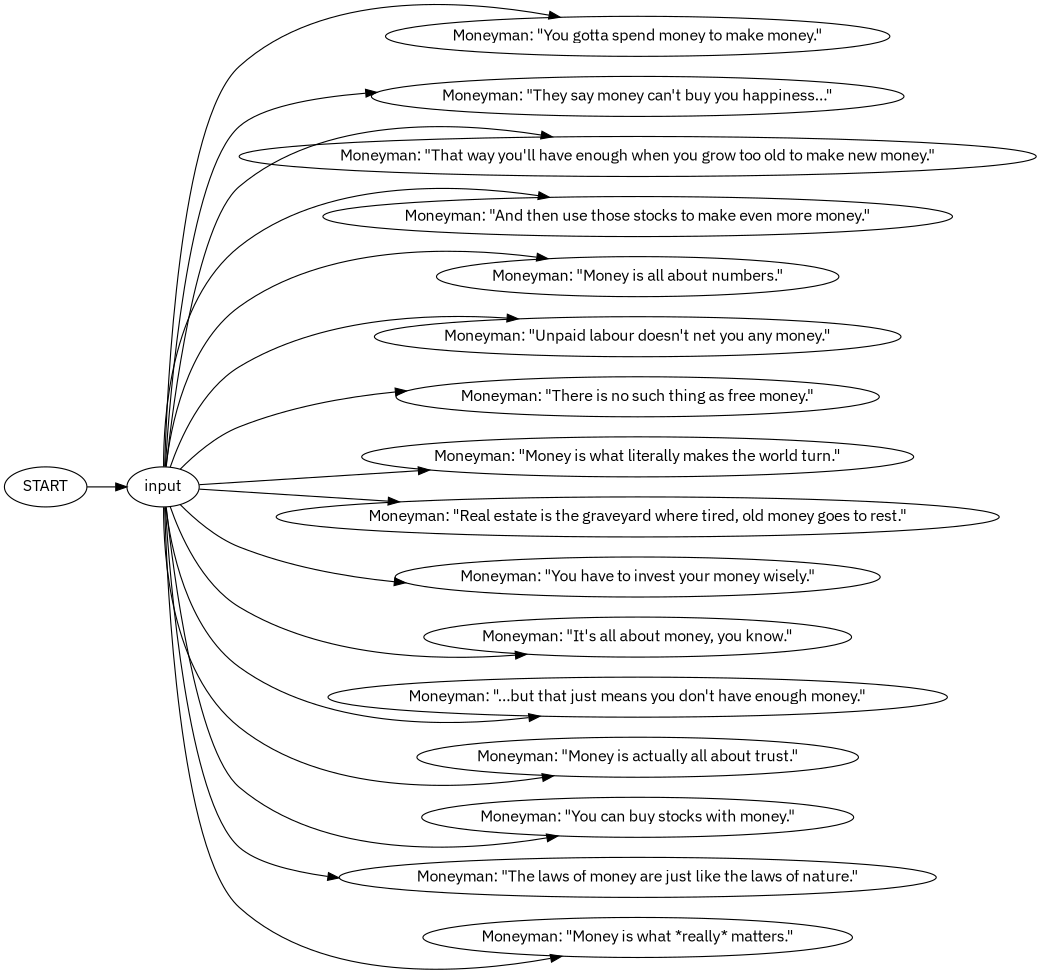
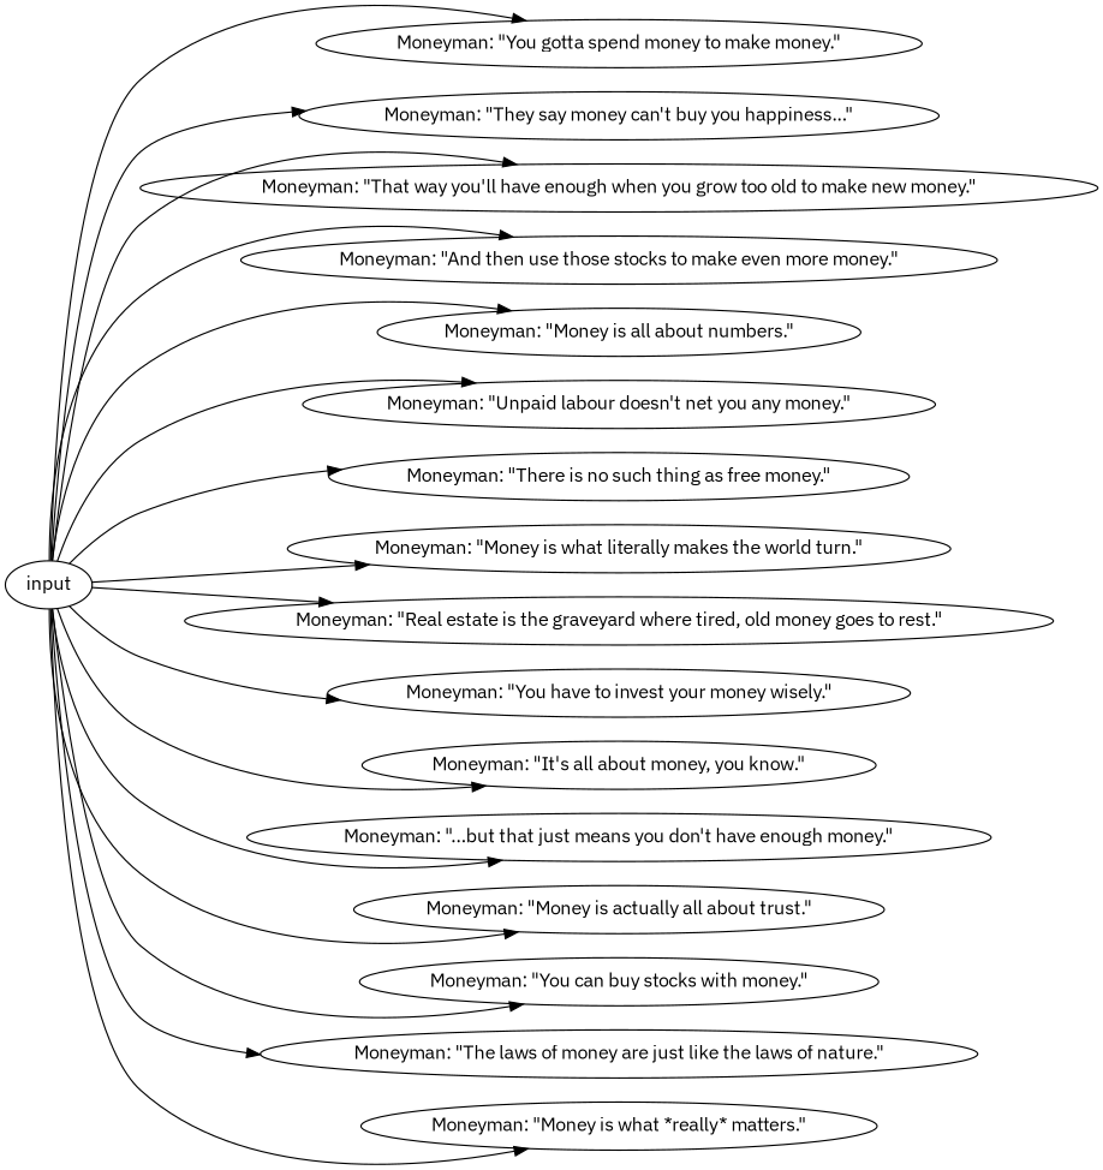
  digraph {
    rankdir=LR
    fontname="IBM Plex Sans"
    node [fontname="IBM Plex Sans"]
    edge [fontname="IBM Plex Sans"]
-   n1 [label=START]
    n2 [label=input]
    n3 [label="Moneyman: \"You gotta spend money to make money.\""]
    n4 [label="Moneyman: \"They say money can't buy you happiness...\""]
    n5 [label="Moneyman: \"That way you'll have enough when you grow too old to make new money.\""]
    n6 [label="Moneyman: \"And then use those stocks to make even more money.\""]
    n7 [label="Moneyman: \"Money is all about numbers.\""]
    n8 [label="Moneyman: \"Unpaid labour doesn't net you any money.\""]
    n9 [label="Moneyman: \"There is no such thing as free money.\""]
    n10 [label="Moneyman: \"Money is what literally makes the world turn.\""]
    n11 [label="Moneyman: \"Real estate is the graveyard where tired, old money goes to rest.\""]
    n12 [label="Moneyman: \"You have to invest your money wisely.\""]
    n13 [label="Moneyman: \"It's all about money, you know.\""]
    n14 [label="Moneyman: \"...but that just means you don't have enough money.\""]
    n15 [label="Moneyman: \"Money is actually all about trust.\""]
    n16 [label="Moneyman: \"You can buy stocks with money.\""]
    n17 [label="Moneyman: \"The laws of money are just like the laws of nature.\""]
    n18 [label="Moneyman: \"Money is what *really* matters.\""]
-   n1 -> n2
    n2 -> n3
    n2 -> n4
    n2 -> n5
    n2 -> n6
    n2 -> n7
    n2 -> n8
    n2 -> n9
    n2 -> n10
    n2 -> n11
    n2 -> n12
    n2 -> n13
    n2 -> n14
    n2 -> n15
    n2 -> n16
    n2 -> n17
    n2 -> n18
  }
